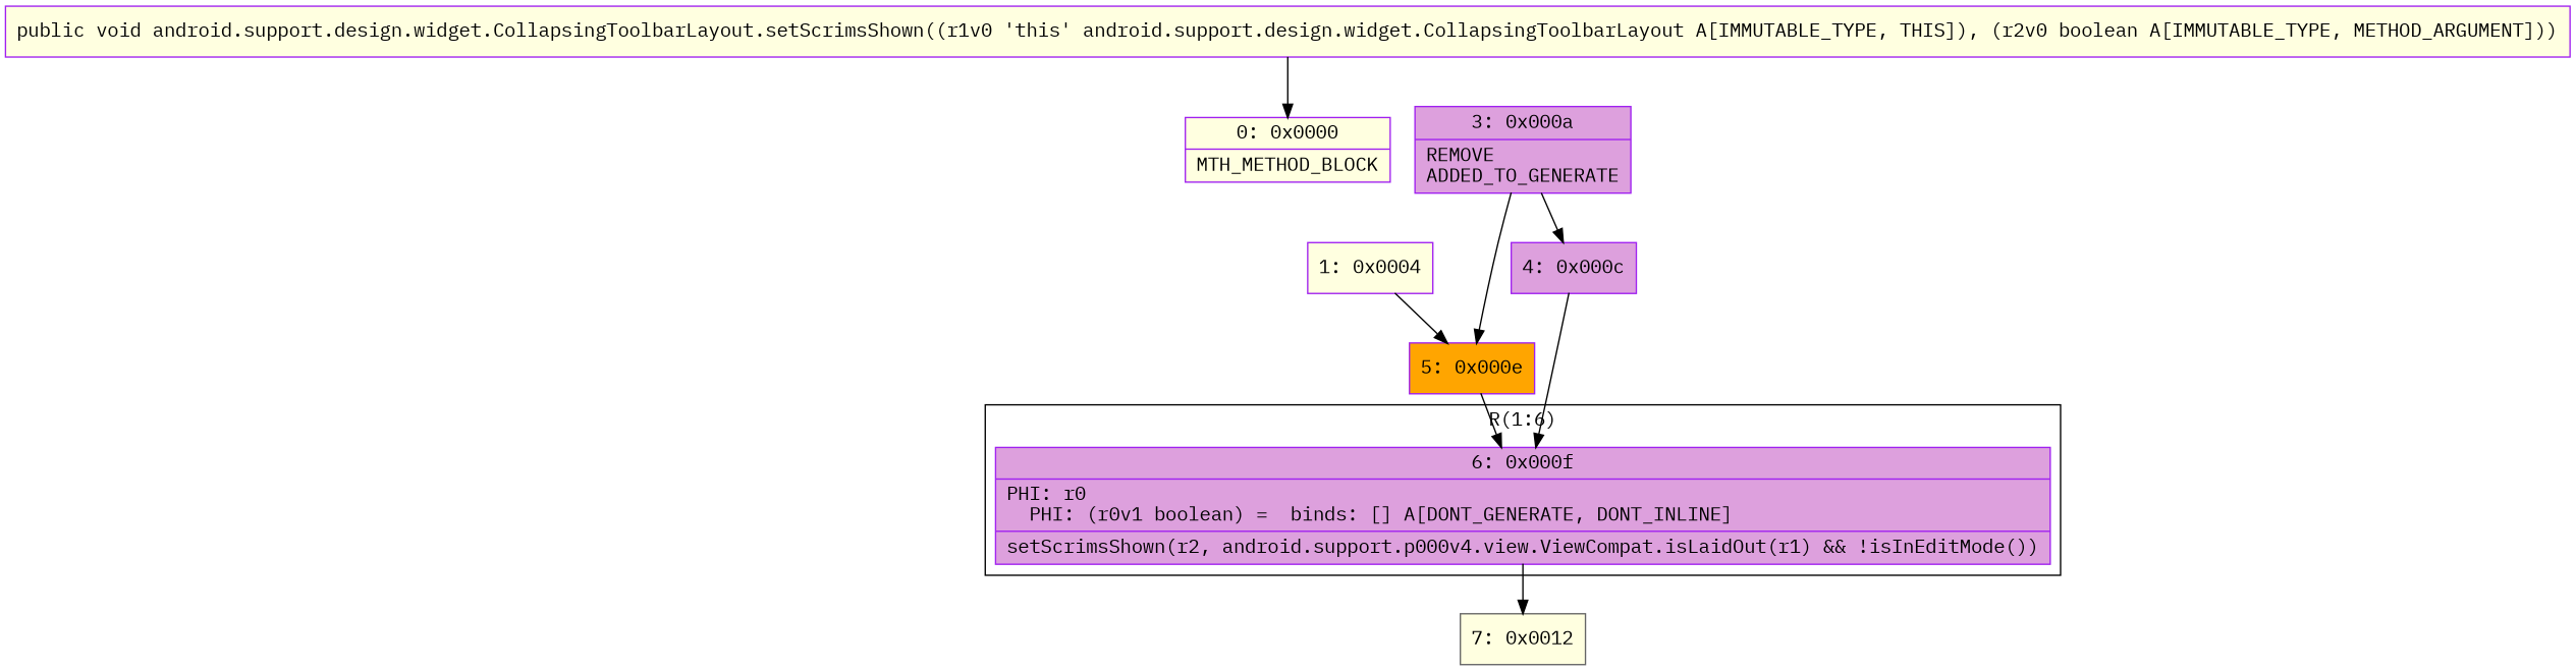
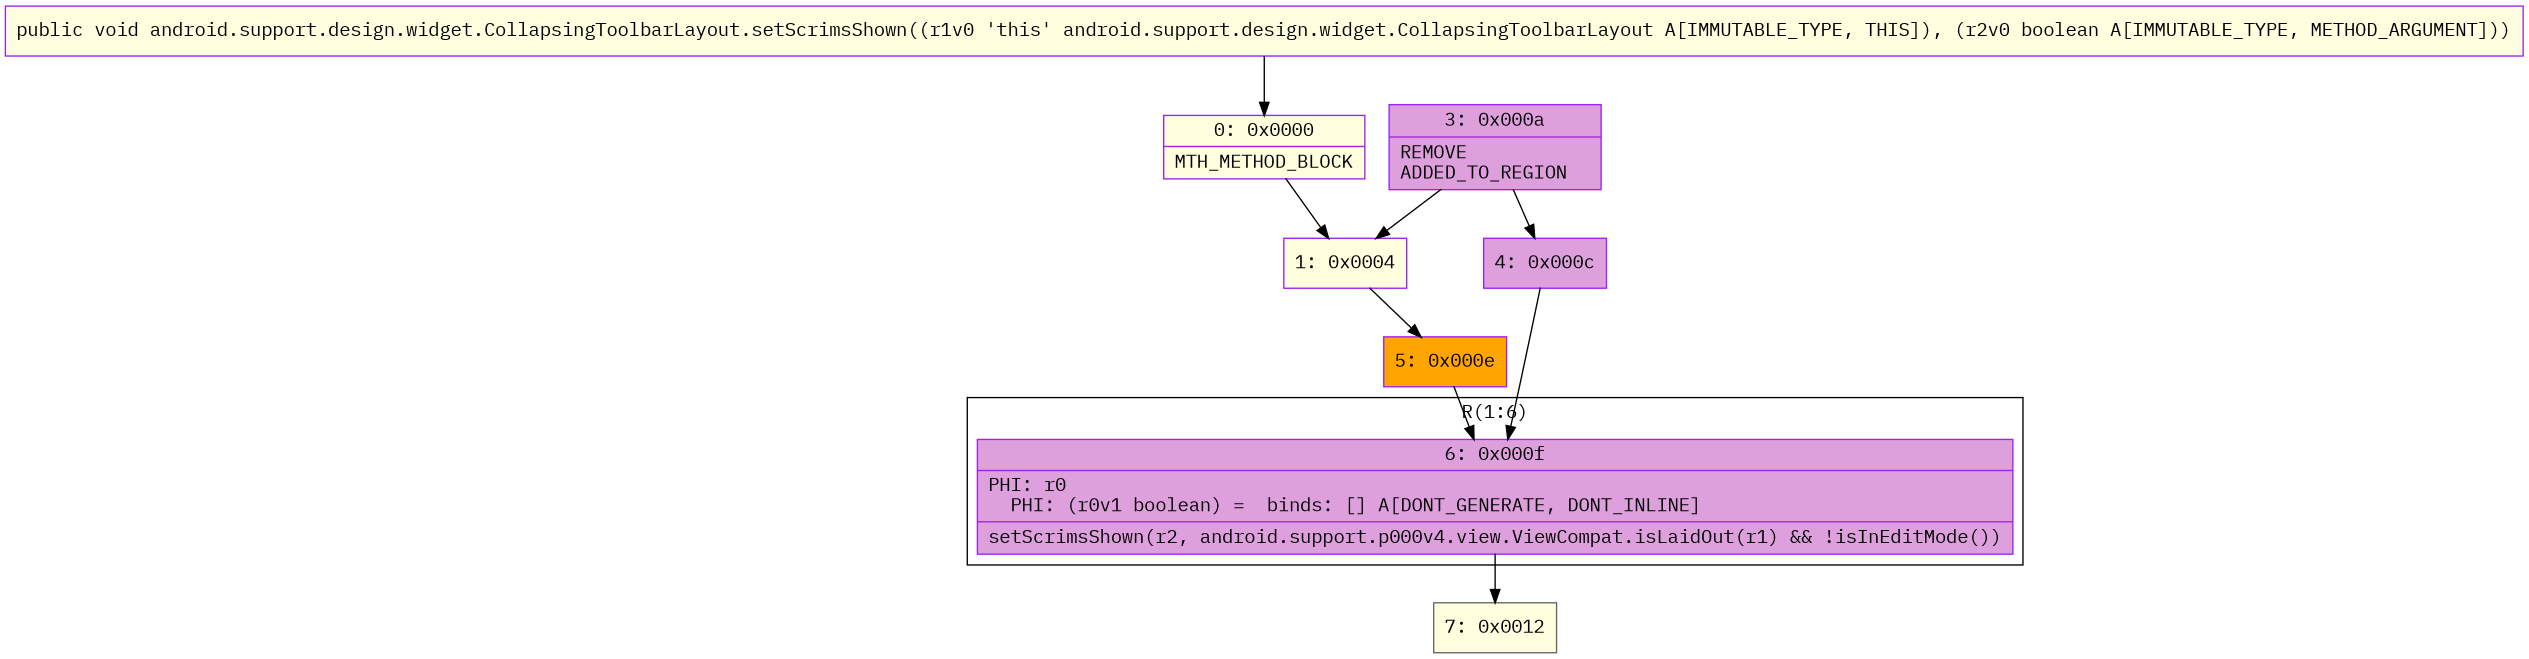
  digraph {
    fontname="IBM Plex Mono"
    node [color=purple fillcolor=lightyellow fontname="IBM Plex Mono" shape=record style=filled]
    edge [fontname="IBM Plex Mono"]
    n1 [fillcolor=plum label="{6\:\ 0x000f|PHI: r0 \l  PHI: (r0v1 boolean) =  binds: [] A[DONT_GENERATE, DONT_INLINE]\l|setScrimsShown(r2, android.support.p000v4.view.ViewCompat.isLaidOut(r1) && !isInEditMode())\l}"]
    n2 [color=gray40 label="{7\:\ 0x0012}"]
    n3 [label="{0\:\ 0x0000|MTH_METHOD_BLOCK\l}"]
    n4 [label="{1\:\ 0x0004}"]
    n5 [fillcolor=orange label="{5\:\ 0x000e}"]
-   n6 [fillcolor=plum label="{3\:\ 0x000a|REMOVE\lADDED_TO_GENERATE\l}"]
+   n6 [fillcolor=plum label="{3\:\ 0x000a|REMOVE\lADDED_TO_REGION\l}"]
    n7 [fillcolor=plum label="{4\:\ 0x000c}"]
    n8 [label="{public void android.support.design.widget.CollapsingToolbarLayout.setScrimsShown((r1v0 'this' android.support.design.widget.CollapsingToolbarLayout A[IMMUTABLE_TYPE, THIS]), (r2v0 boolean A[IMMUTABLE_TYPE, METHOD_ARGUMENT])) }"]
    subgraph cluster_1 {
      label="R(1:6)"
      n1
    }
    n1 -> n2
+   n3 -> n4
    n4 -> n5
    n5 -> n1
-   n6 -> n5
+   n6 -> n4
    n6 -> n7
    n7 -> n1
    n8 -> n3
  }
